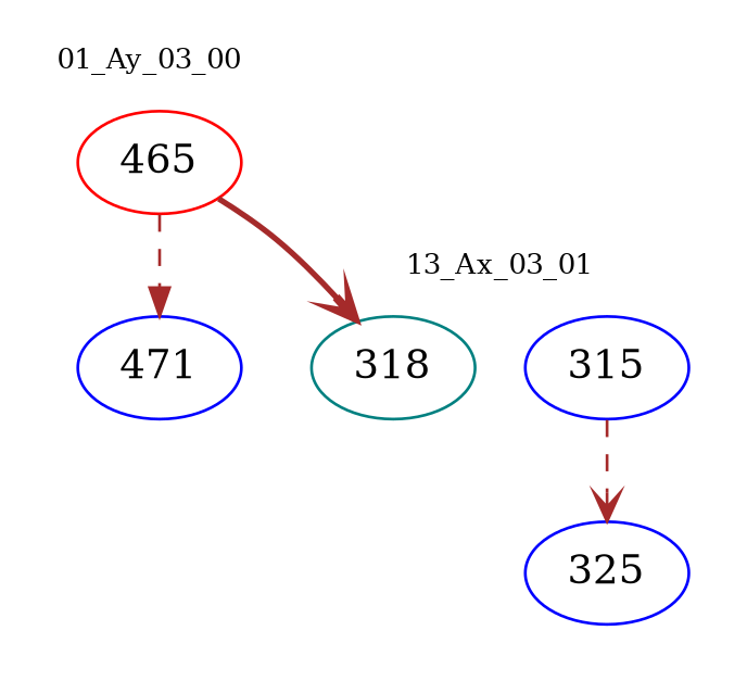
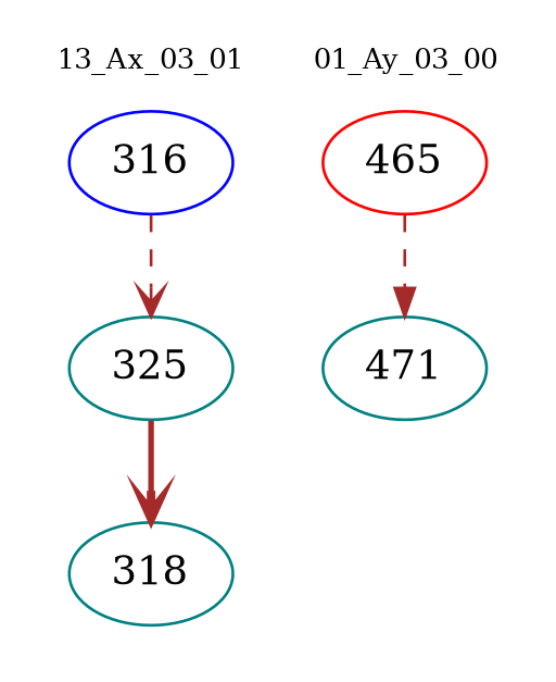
  digraph {
    node [color=blue]
    edge [arrowhead=vee color=brown style=dashed]
-   n1 [label=315]
-   n2 [label=325]
+   n1 [label=316]
+   n2 [color=teal label=325]
    n3 [color=teal label=318]
    n4 [color=red label=465]
-   n5 [label=471]
+   n5 [color=teal label=471]
    subgraph cluster_1 {
      color=white
      fontsize=10
      label="13_Ax_03_01"
      n1
      n2
      n3
    }
    subgraph cluster_2 {
      color=white
      fontsize=10
      label="01_Ay_03_00"
      n4
      n5
    }
    n1 -> n2
-   n4 -> n3 [style=bold]
+   n2 -> n3 [style=bold]
    n4 -> n5 [arrowhead=normal]
  }
